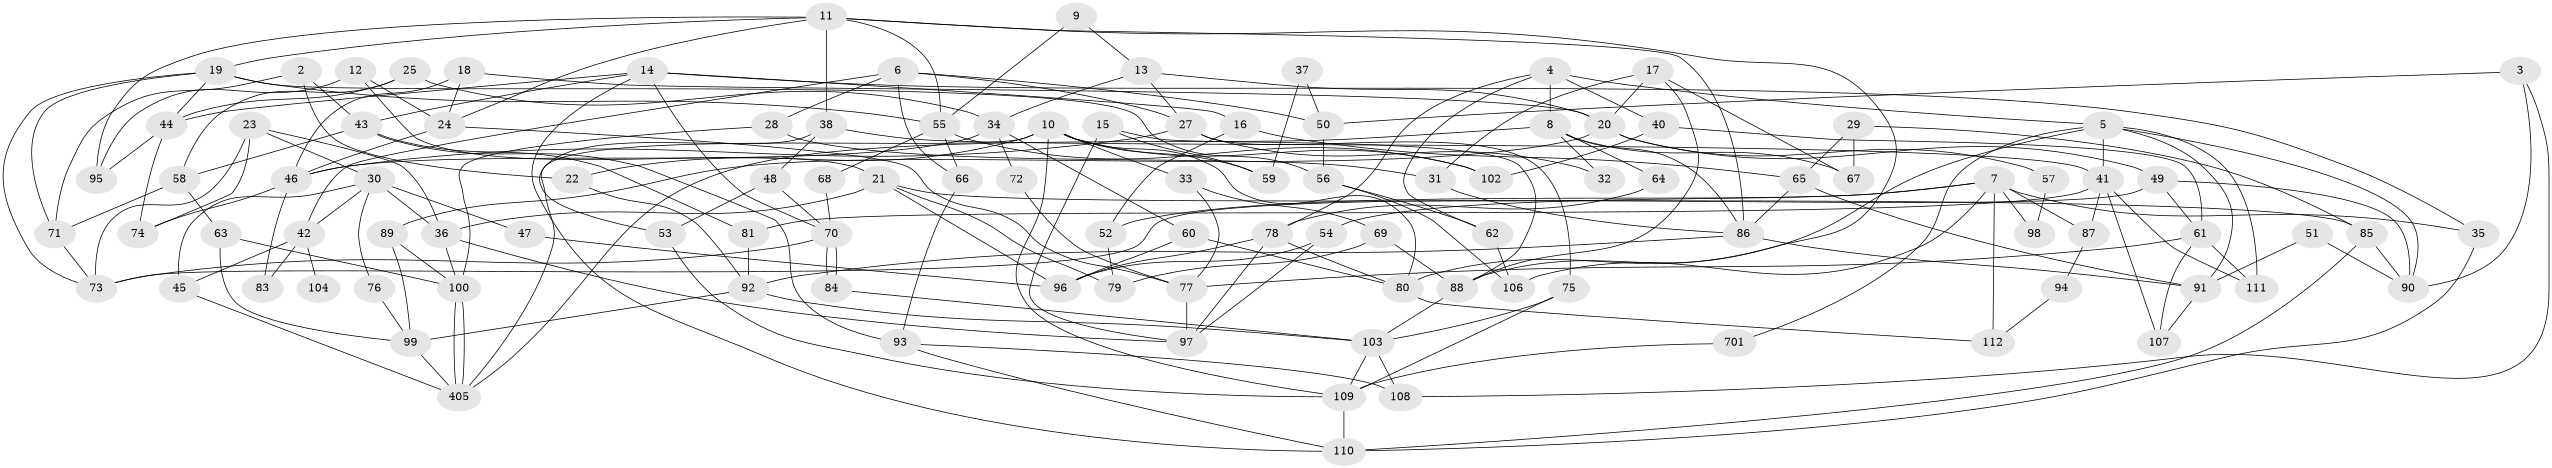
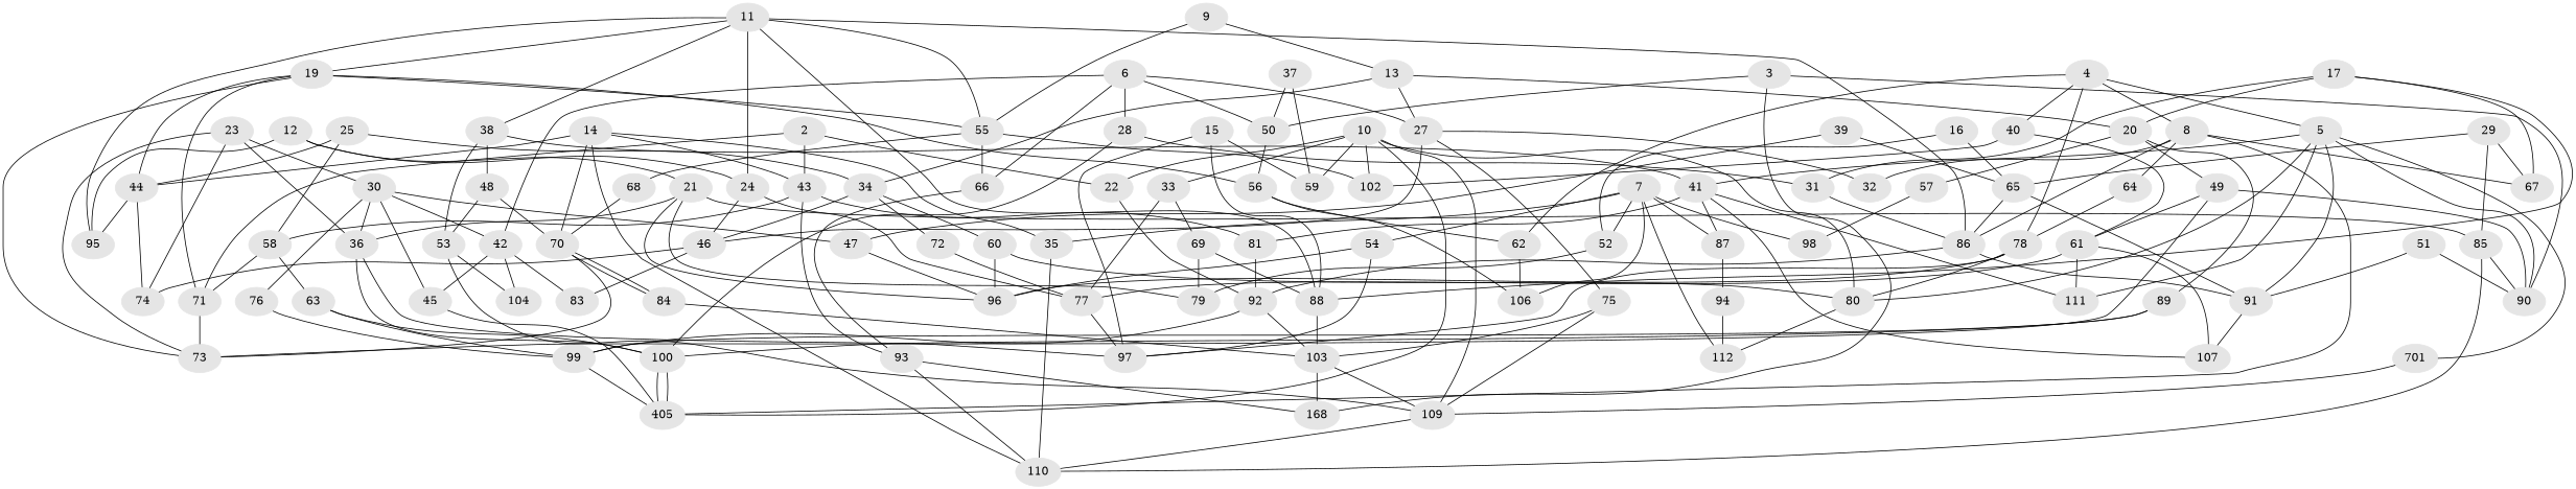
  graph {
    node [color=gray90 style=filled]
    15
    59
    88
    97
    19
    71
    55
    44
    56
    73
    69
    79
    2
    22
    43
    92
    58
    81
    93
    3
    50
    90
-   108
+   108 [label=168]
    4
    5
    8
    40
    62
    78
    41
    80
    91
    n33 [label=701]
    111
    32
    64
    67
    86
    n39 [label=405]
    102
    61
    106
    96
    87
    107
    112
    109
    6
    27
    28
    42
    66
    46
    75
    31
    100
    45
    83
    104
    7
    35
    52
    54
    98
    110
    94
    9
    13
    20
    34
    68
    10
    33
    77
    11
    24
    38
    95
    48
    53
    103
    12
    21
    36
    85
    49
    57
    89
    60
    72
    14
    16
    70
    65
    74
    84
    17
-   18
    99
    23
    30
    47
    76
    25
    63
    29
    37
+   39
    51
    15 -- 59
    15 -- 88
    15 -- 97
    88 -- 103
    19 -- 71
    19 -- 55
    19 -- 44
    19 -- 56
    19 -- 73
    71 -- 73
    55 -- 102
    55 -- 66
    55 -- 68
    44 -- 95
    44 -- 74
    56 -- 62
    56 -- 106
    69 -- 88
    69 -- 79
    2 -- 71
    2 -- 22
    2 -- 43
    22 -- 92
    43 -- 58
    43 -- 81
    43 -- 93
    92 -- 103
    92 -- 99
    58 -- 71
    58 -- 63
    81 -- 92
    93 -- 108
    93 -- 110
    3 -- 50
    3 -- 90
    3 -- 108
    50 -- 56
    4 -- 5
    4 -- 8
    4 -- 40
    4 -- 62
    4 -- 78
    5 -- 90
    5 -- 41
    5 -- 80
    5 -- 91
    5 -- n33
    5 -- 111
    8 -- 32
    8 -- 64
    8 -- 67
    8 -- 86
    8 -- n39
    40 -- 102
    40 -- 61
    62 -- 106
    78 -- 97
    78 -- 80
    78 -- 96
    41 -- 81
    41 -- 111
    41 -- 87
    41 -- 107
    80 -- 112
    91 -- 107
    n33 -- 109
    64 -- 78
    86 -- 92
    86 -- 91
    61 -- 111
    61 -- 107
    61 -- 77
    87 -- 94
    109 -- 110
    6 -- 50
    6 -- 27
    6 -- 28
    6 -- 42
    6 -- 66
    27 -- 32
    27 -- 46
    27 -- 75
    28 -- 31
    28 -- 100
    42 -- 45
    42 -- 83
    42 -- 104
    66 -- 93
    46 -- 83
    46 -- 74
    75 -- 109
    75 -- 103
    31 -- 86
    100 -- n39
    100 -- n39
    45 -- n39
    7 -- 106
    7 -- 87
    7 -- 112
    7 -- 35
    7 -- 52
    7 -- 54
    7 -- 98
    35 -- 110
    52 -- 79
    54 -- 97
    54 -- 96
    94 -- 112
    9 -- 55
    9 -- 13
    13 -- 27
    13 -- 20
    13 -- 34
    20 -- 49
    20 -- 57
    20 -- 89
    34 -- 46
    34 -- 60
    34 -- 72
    68 -- 70
    10 -- 59
    10 -- 22
    10 -- 80
    10 -- n39
    10 -- 102
    10 -- 109
    10 -- 33
    33 -- 69
    33 -- 77
    77 -- 97
    11 -- 88
    11 -- 19
    11 -- 55
    11 -- 86
    11 -- 24
    11 -- 38
    11 -- 95
    24 -- 46
    24 -- 77
    38 -- 41
    38 -- 48
    38 -- 53
    48 -- 53
    48 -- 70
    53 -- 109
+   53 -- 104
    103 -- 108
    103 -- 109
    12 -- 24
    12 -- 95
    12 -- 21
    21 -- 79
    21 -- 96
    21 -- 36
    21 -- 85
    36 -- 97
    36 -- 100
    85 -- 90
    85 -- 110
    49 -- 73
    49 -- 90
    49 -- 61
    57 -- 98
    89 -- 100
    89 -- 99
    60 -- 80
    60 -- 96
    72 -- 77
    14 -- 44
    14 -- 43
    14 -- 35
    14 -- 110
-   14 -- 16
    14 -- 70
    16 -- 52
    16 -- 65
    70 -- 73
    70 -- 84
    70 -- 84
    65 -- 91
    65 -- 86
    84 -- 103
    17 -- 88
    17 -- 67
    17 -- 31
    17 -- 20
-   18 -- 46
-   18 -- 20
-   18 -- 24
    99 -- n39
    23 -- 73
    23 -- 36
    23 -- 74
    23 -- 30
    30 -- 42
    30 -- 45
    30 -- 36
    30 -- 47
    30 -- 76
    47 -- 96
    76 -- 99
    25 -- 44
    25 -- 58
    25 -- 34
    63 -- 100
    63 -- 99
    29 -- 67
    29 -- 85
    29 -- 65
    37 -- 59
    37 -- 50
+   39 -- 65
+   39 -- 47
    51 -- 90
    51 -- 91
  }
